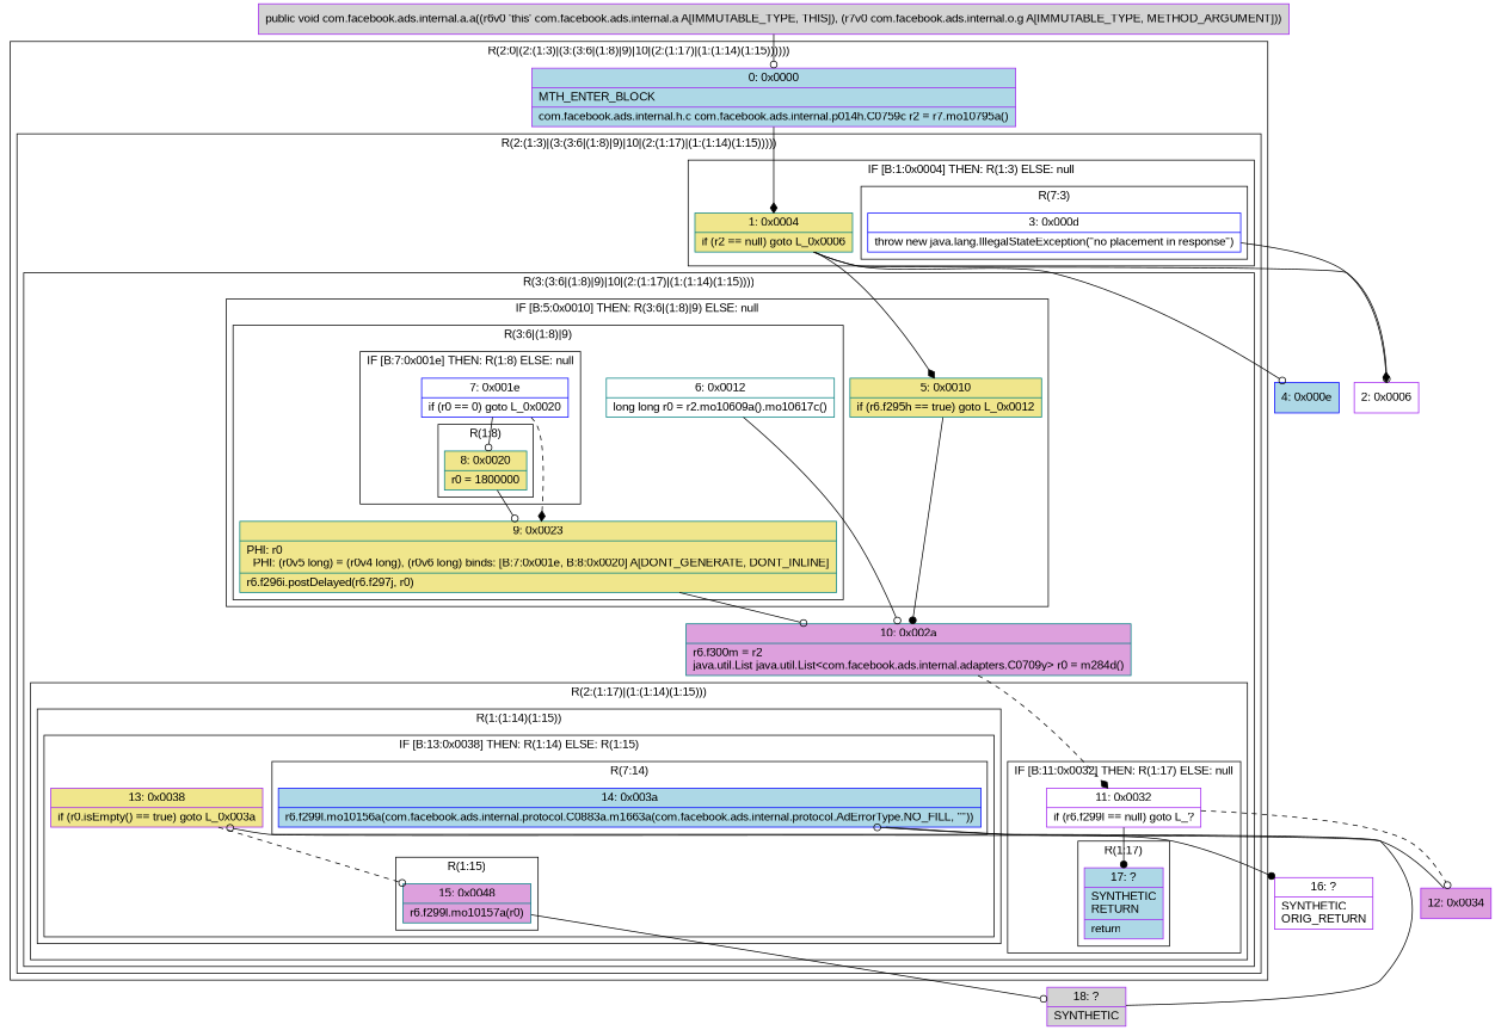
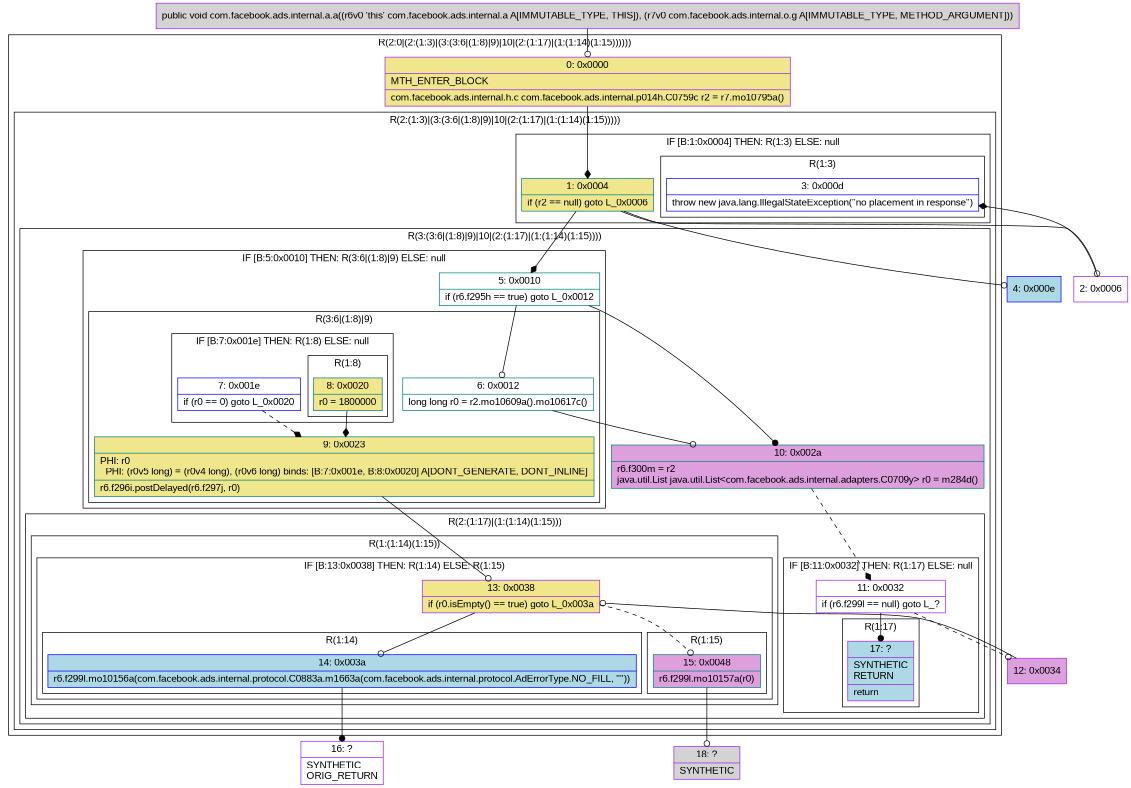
  digraph {
    fontname="Liberation Sans"
    node [color=purple fillcolor=white fontname="Liberation Sans" shape=record style=filled]
    edge [arrowhead=odot fontname="Liberation Sans"]
    n1 [color=blue label="{3\:\ 0x000d|throw new java.lang.IllegalStateException(\"no placement in response\")\l}"]
    n2 [color=teal fillcolor=khaki label="{1\:\ 0x0004|if (r2 == null) goto L_0x0006\l}"]
    n3 [color=teal fillcolor=khaki label="{8\:\ 0x0020|r0 = 1800000\l}"]
    n4 [color=blue label="{7\:\ 0x001e|if (r0 == 0) goto L_0x0020\l}"]
    n5 [color=teal label="{6\:\ 0x0012|long long r0 = r2.mo10609a().mo10617c()\l}"]
    n6 [color=teal fillcolor=khaki label="{9\:\ 0x0023|PHI: r0 \l  PHI: (r0v5 long) = (r0v4 long), (r0v6 long) binds: [B:7:0x001e, B:8:0x0020] A[DONT_GENERATE, DONT_INLINE]\l|r6.f296i.postDelayed(r6.f297j, r0)\l}"]
-   n7 [color=teal fillcolor=khaki label="{5\:\ 0x0010|if (r6.f295h == true) goto L_0x0012\l}"]
+   n7 [color=teal label="{5\:\ 0x0010|if (r6.f295h == true) goto L_0x0012\l}"]
    n8 [fillcolor=lightblue label="{17\:\ ?|SYNTHETIC\lRETURN\l|return\l}"]
    n9 [label="{11\:\ 0x0032|if (r6.f299l == null) goto L_?\l}"]
    n10 [color=blue fillcolor=lightblue label="{14\:\ 0x003a|r6.f299l.mo10156a(com.facebook.ads.internal.protocol.C0883a.m1663a(com.facebook.ads.internal.protocol.AdErrorType.NO_FILL, \"\"))\l}"]
    n11 [color=teal fillcolor=plum label="{15\:\ 0x0048|r6.f299l.mo10157a(r0)\l}"]
    n12 [fillcolor=khaki label="{13\:\ 0x0038|if (r0.isEmpty() == true) goto L_0x003a\l}"]
    n13 [color=teal fillcolor=plum label="{10\:\ 0x002a|r6.f300m = r2\ljava.util.List java.util.List\<com.facebook.ads.internal.adapters.C0709y\> r0 = m284d()\l}"]
-   n14 [fillcolor=lightblue label="{0\:\ 0x0000|MTH_ENTER_BLOCK\l|com.facebook.ads.internal.h.c com.facebook.ads.internal.p014h.C0759c r2 = r7.mo10795a()\l}"]
+   n14 [fillcolor=khaki label="{0\:\ 0x0000|MTH_ENTER_BLOCK\l|com.facebook.ads.internal.h.c com.facebook.ads.internal.p014h.C0759c r2 = r7.mo10795a()\l}"]
    n15 [label="{2\:\ 0x0006}"]
    n16 [color=blue fillcolor=lightblue label="{4\:\ 0x000e}"]
    n17 [fillcolor=plum label="{12\:\ 0x0034}"]
    n18 [label="{16\:\ ?|SYNTHETIC\lORIG_RETURN\l}"]
    n19 [fillcolor=lightgrey label="{18\:\ ?|SYNTHETIC\l}"]
    n20 [fillcolor=lightgrey label="{public void com.facebook.ads.internal.a.a((r6v0 'this' com.facebook.ads.internal.a A[IMMUTABLE_TYPE, THIS]), (r7v0 com.facebook.ads.internal.o.g A[IMMUTABLE_TYPE, METHOD_ARGUMENT])) }"]
    subgraph cluster_1 {
      label="R(2:0|(2:(1:3)|(3:(3:6|(1:8)|9)|10|(2:(1:17)|(1:(1:14)(1:15))))))"
      n14
      subgraph cluster_2 {
        label="R(2:(1:3)|(3:(3:6|(1:8)|9)|10|(2:(1:17)|(1:(1:14)(1:15)))))"
        subgraph cluster_3 {
          label="IF [B:1:0x0004] THEN: R(1:3) ELSE: null"
          n2
          subgraph cluster_4 {
-           label="R(7:3)"
+           label="R(1:3)"
            n1
          }
        }
        subgraph cluster_5 {
          label="R(3:(3:6|(1:8)|9)|10|(2:(1:17)|(1:(1:14)(1:15))))"
          n13
          subgraph cluster_6 {
            label="IF [B:5:0x0010] THEN: R(3:6|(1:8)|9) ELSE: null"
            n7
            subgraph cluster_7 {
              label="R(3:6|(1:8)|9)"
              n5
              n6
              subgraph cluster_8 {
                label="IF [B:7:0x001e] THEN: R(1:8) ELSE: null"
                n4
                subgraph cluster_9 {
                  label="R(1:8)"
                  n3
                }
              }
            }
          }
          subgraph cluster_10 {
            label="R(2:(1:17)|(1:(1:14)(1:15)))"
            subgraph cluster_11 {
              label="IF [B:11:0x0032] THEN: R(1:17) ELSE: null"
              n9
              subgraph cluster_12 {
                label="R(1:17)"
                n8
              }
            }
            subgraph cluster_13 {
              label="R(1:(1:14)(1:15))"
              subgraph cluster_14 {
                label="IF [B:13:0x0038] THEN: R(1:14) ELSE: R(1:15)"
                n12
                subgraph cluster_15 {
-                 label="R(7:14)"
+                 label="R(1:14)"
                  n10
                }
                subgraph cluster_16 {
                  label="R(1:15)"
                  n11
                }
              }
            }
          }
        }
      }
    }
    n2 -> n7 [arrowhead=diamond]
    n2 -> n15
    n2 -> n16 [style=solid]
-   n3 -> n6
-   n4 -> n3
+   n3 -> n6 [arrowhead=diamond]
    n4 -> n6 [arrowhead=diamond style=dashed]
    n5 -> n13
-   n6 -> n13
+   n6 -> n12
+   n7 -> n5
    n7 -> n13 [arrowhead=dot style=solid]
    n9 -> n8 [arrowhead=dot]
    n9 -> n17 [style=dashed]
    n10 -> n18 [arrowhead=dot]
    n11 -> n19
-   n19 -> n10
+   n12 -> n10
    n12 -> n11 [style=dashed]
    n13 -> n9 [arrowhead=diamond style=dashed]
    n14 -> n2 [arrowhead=diamond]
-   n1 -> n15 [arrowhead=diamond]
+   n15 -> n1 [arrowhead=diamond]
    n17 -> n12
    n20 -> n14
  }
